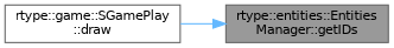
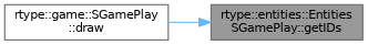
  digraph {
    rankdir=RL
    node [fontname=Helvetica fontsize=10 shape=box style=filled]
-   n1 [color=gray40 fillcolor=grey60 fontcolor=black height=0.2 label="rtype::entities::Entities\lManager::getIDs" width=0.4]
+   n1 [color=gray40 fillcolor=grey60 fontcolor=black height=0.2 label="rtype::entities::Entities\lSGamePlay::getIDs" width=0.4]
    n2 [color=grey40 fillcolor=white height=0.2 label="rtype::game::SGamePlay\l::draw" width=0.4]
    n1 -> n2 [color=steelblue1 dir=back fontname=Helvetica fontsize=10 labelfontname=Helvetica labelfontsize=10 style=solid]
  }
